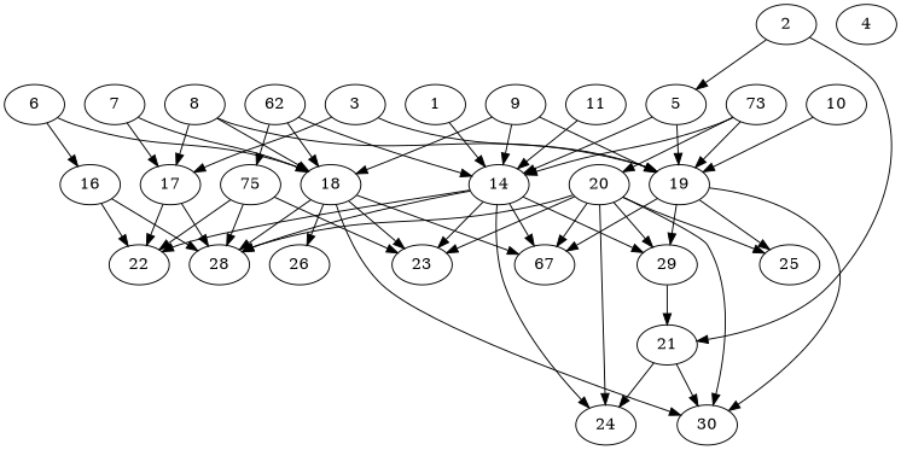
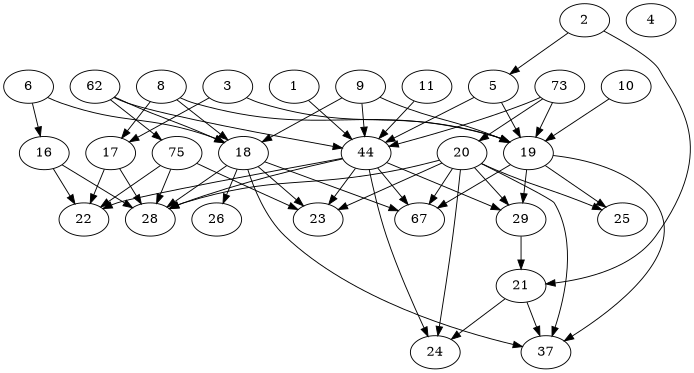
  digraph {
    node [alpha=0.07]
    1 [expect_size=19870720]
-   14 [alpha=0.03 expect_size=25578496]
+   14 [alpha=0.03 expect_size=25578496 label=44]
    22 [alpha=0.15 expect_size=49735680]
    23 [alpha=0.04 expect_size=12263424]
    24 [alpha=0.08 expect_size=24384512]
    n6 [alpha=0.11 expect_size=31997952 label=67]
    28 [expect_size=44581888]
    29 [alpha=0.02 expect_size=33318912]
    21 [alpha=0.19 expect_size=30566400]
    2 [alpha=0.02 expect_size=46811136]
    5 [alpha=0.10 expect_size=38827008]
-   30 [alpha=0.06 expect_size=8642560]
+   30 [alpha=0.06 expect_size=8642560 label=37]
    3 [alpha=0.16 expect_size=38301696]
    17 [alpha=0.05 expect_size=30355456]
    19 [alpha=0.10 expect_size=7566336]
    25 [expect_size=31427584]
    4 [alpha=0.19 expect_size=40109056]
    6 [alpha=0.13 expect_size=24986624]
    16 [alpha=0.01 expect_size=47215616]
    18 [alpha=0.15 expect_size=36012032]
    26 [alpha=0.14 expect_size=30049280]
-   7 [alpha=0.02 expect_size=30174208]
    8 [alpha=0.08 expect_size=47828992]
    9 [alpha=0.12 expect_size=51214336]
    10 [alpha=0.18 expect_size=27540480]
    11 [alpha=0.08 expect_size=13881344]
    n27 [alpha=0.04 expect_size=31201280 label=62]
    n28 [alpha=0.19 expect_size=23811072 label=75]
    n29 [alpha=0.05 expect_size=35935232 label=73]
    20 [alpha=0.01 expect_size=35556352]
    1 -> 14
    14 -> 22
    14 -> 23
    14 -> 24
    14 -> n6
    14 -> 28
    14 -> 29
    29 -> 21
    21 -> 24
    21 -> 30
    2 -> 21
    2 -> 5
    5 -> 14
    5 -> 19
    3 -> 17
    3 -> 19
    17 -> 22
    17 -> 28
    19 -> n6
    19 -> 29
    19 -> 30
    19 -> 25
    6 -> 16
    6 -> 18
    16 -> 22
    16 -> 28
    18 -> 23
    18 -> n6
    18 -> 28
    18 -> 30
    18 -> 26
-   7 -> 17
-   7 -> 18
    8 -> 17
    8 -> 19
    8 -> 18
    9 -> 14
    9 -> 19
    9 -> 18
    10 -> 19
    11 -> 14
    n27 -> 14
    n27 -> 18
    n27 -> n28
    n28 -> 22
    n28 -> 23
    n28 -> 28
    n29 -> 14
    n29 -> 19
    n29 -> 20
    20 -> 23
    20 -> 24
    20 -> n6
    20 -> 28
    20 -> 29
    20 -> 30
    20 -> 25
  }
